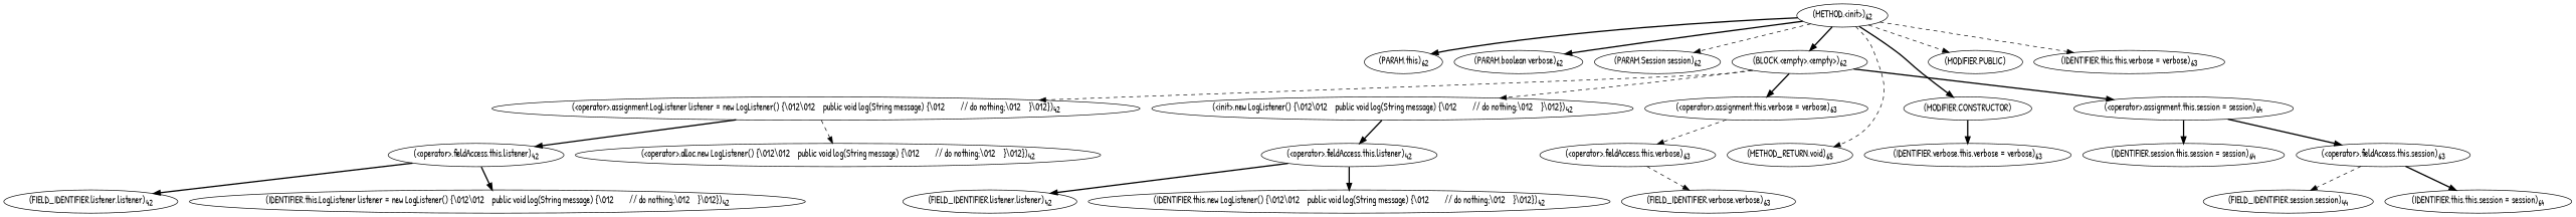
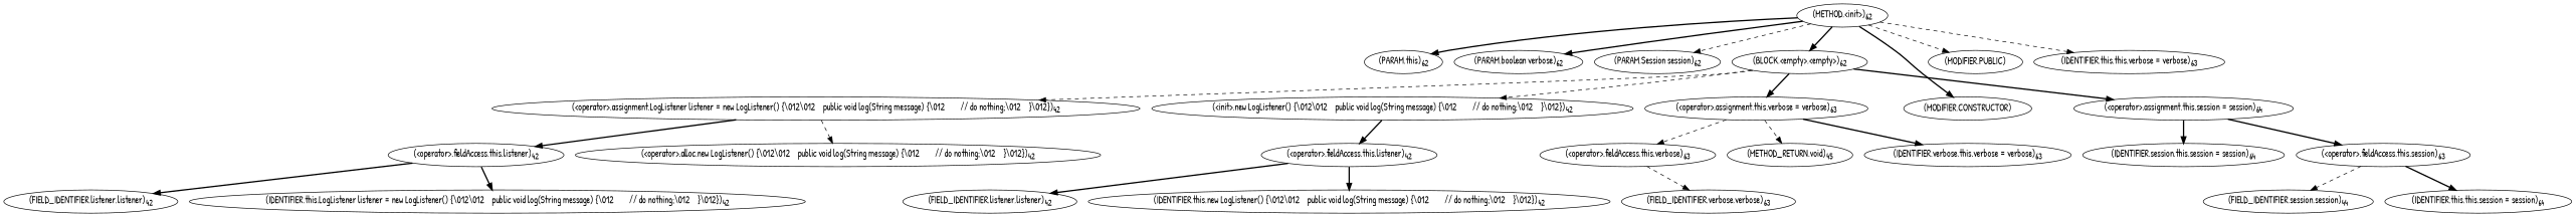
  digraph {
    fontname="Patrick Hand"
    node [fontname="Patrick Hand"]
    edge [fontname="Patrick Hand" style=bold]
    n1 [label=<(METHOD,&lt;init&gt;)<SUB>62</SUB>>]
    n2 [label=<(PARAM,this)<SUB>62</SUB>>]
    n3 [label=<(PARAM,boolean verbose)<SUB>62</SUB>>]
    n4 [label=<(PARAM,Session session)<SUB>62</SUB>>]
    n5 [label=<(BLOCK,&lt;empty&gt;,&lt;empty&gt;)<SUB>62</SUB>>]
    n6 [label=<(MODIFIER,CONSTRUCTOR)>]
    n7 [label=<(MODIFIER,PUBLIC)>]
-   n8 [label=<(METHOD_RETURN,void)<SUB>65</SUB>>]
+   n8 [label=<(METHOD_RETURN,void)<SUB>45</SUB>>]
    n9 [label=<(IDENTIFIER,this,this.verbose = verbose)<SUB>63</SUB>>]
    n10 [label=<(&lt;operator&gt;.assignment,LogListener listener = new LogListener() {\012\012    public void log(String message) {\012        // do nothing;\012    }\012})<SUB>42</SUB>>]
    n11 [label=<(&lt;init&gt;,new LogListener() {\012\012    public void log(String message) {\012        // do nothing;\012    }\012})<SUB>42</SUB>>]
    n12 [label=<(&lt;operator&gt;.assignment,this.verbose = verbose)<SUB>63</SUB>>]
    n13 [label=<(&lt;operator&gt;.assignment,this.session = session)<SUB>64</SUB>>]
    n14 [label=<(&lt;operator&gt;.fieldAccess,this.listener)<SUB>42</SUB>>]
    n15 [label=<(&lt;operator&gt;.alloc,new LogListener() {\012\012    public void log(String message) {\012        // do nothing;\012    }\012})<SUB>42</SUB>>]
    n16 [label=<(&lt;operator&gt;.fieldAccess,this.listener)<SUB>42</SUB>>]
    n17 [label=<(&lt;operator&gt;.fieldAccess,this.verbose)<SUB>63</SUB>>]
    n18 [label=<(IDENTIFIER,verbose,this.verbose = verbose)<SUB>63</SUB>>]
    n19 [label=<(&lt;operator&gt;.fieldAccess,this.session)<SUB>63</SUB>>]
    n20 [label=<(IDENTIFIER,session,this.session = session)<SUB>64</SUB>>]
    n21 [label=<(IDENTIFIER,this,LogListener listener = new LogListener() {\012\012    public void log(String message) {\012        // do nothing;\012    }\012})<SUB>42</SUB>>]
    n22 [label=<(FIELD_IDENTIFIER,listener,listener)<SUB>42</SUB>>]
    n23 [label=<(IDENTIFIER,this,new LogListener() {\012\012    public void log(String message) {\012        // do nothing;\012    }\012})<SUB>42</SUB>>]
    n24 [label=<(FIELD_IDENTIFIER,listener,listener)<SUB>42</SUB>>]
    n25 [label=<(FIELD_IDENTIFIER,verbose,verbose)<SUB>63</SUB>>]
    n26 [label=<(IDENTIFIER,this,this.session = session)<SUB>64</SUB>>]
    n27 [label=<(FIELD_IDENTIFIER,session,session)<SUB>44</SUB>>]
    n1 -> n2
    n1 -> n3
    n1 -> n4 [style=dashed]
    n1 -> n5
    n1 -> n6
    n1 -> n7 [style=dashed]
-   n1 -> n8 [style=dashed]
+   n12 -> n8 [style=dashed]
    n1 -> n9 [style=dashed]
    n5 -> n10 [style=dashed]
    n5 -> n11 [style=dashed]
    n5 -> n12
    n5 -> n13
    n10 -> n14
    n10 -> n15 [style=dashed]
    n11 -> n16
    n12 -> n17 [style=dashed]
-   n6 -> n18
+   n12 -> n18
    n13 -> n19
    n13 -> n20
    n14 -> n21
    n14 -> n22
    n16 -> n23
    n16 -> n24
    n17 -> n25 [style=dashed]
    n19 -> n26
    n19 -> n27 [style=dashed]
  }
